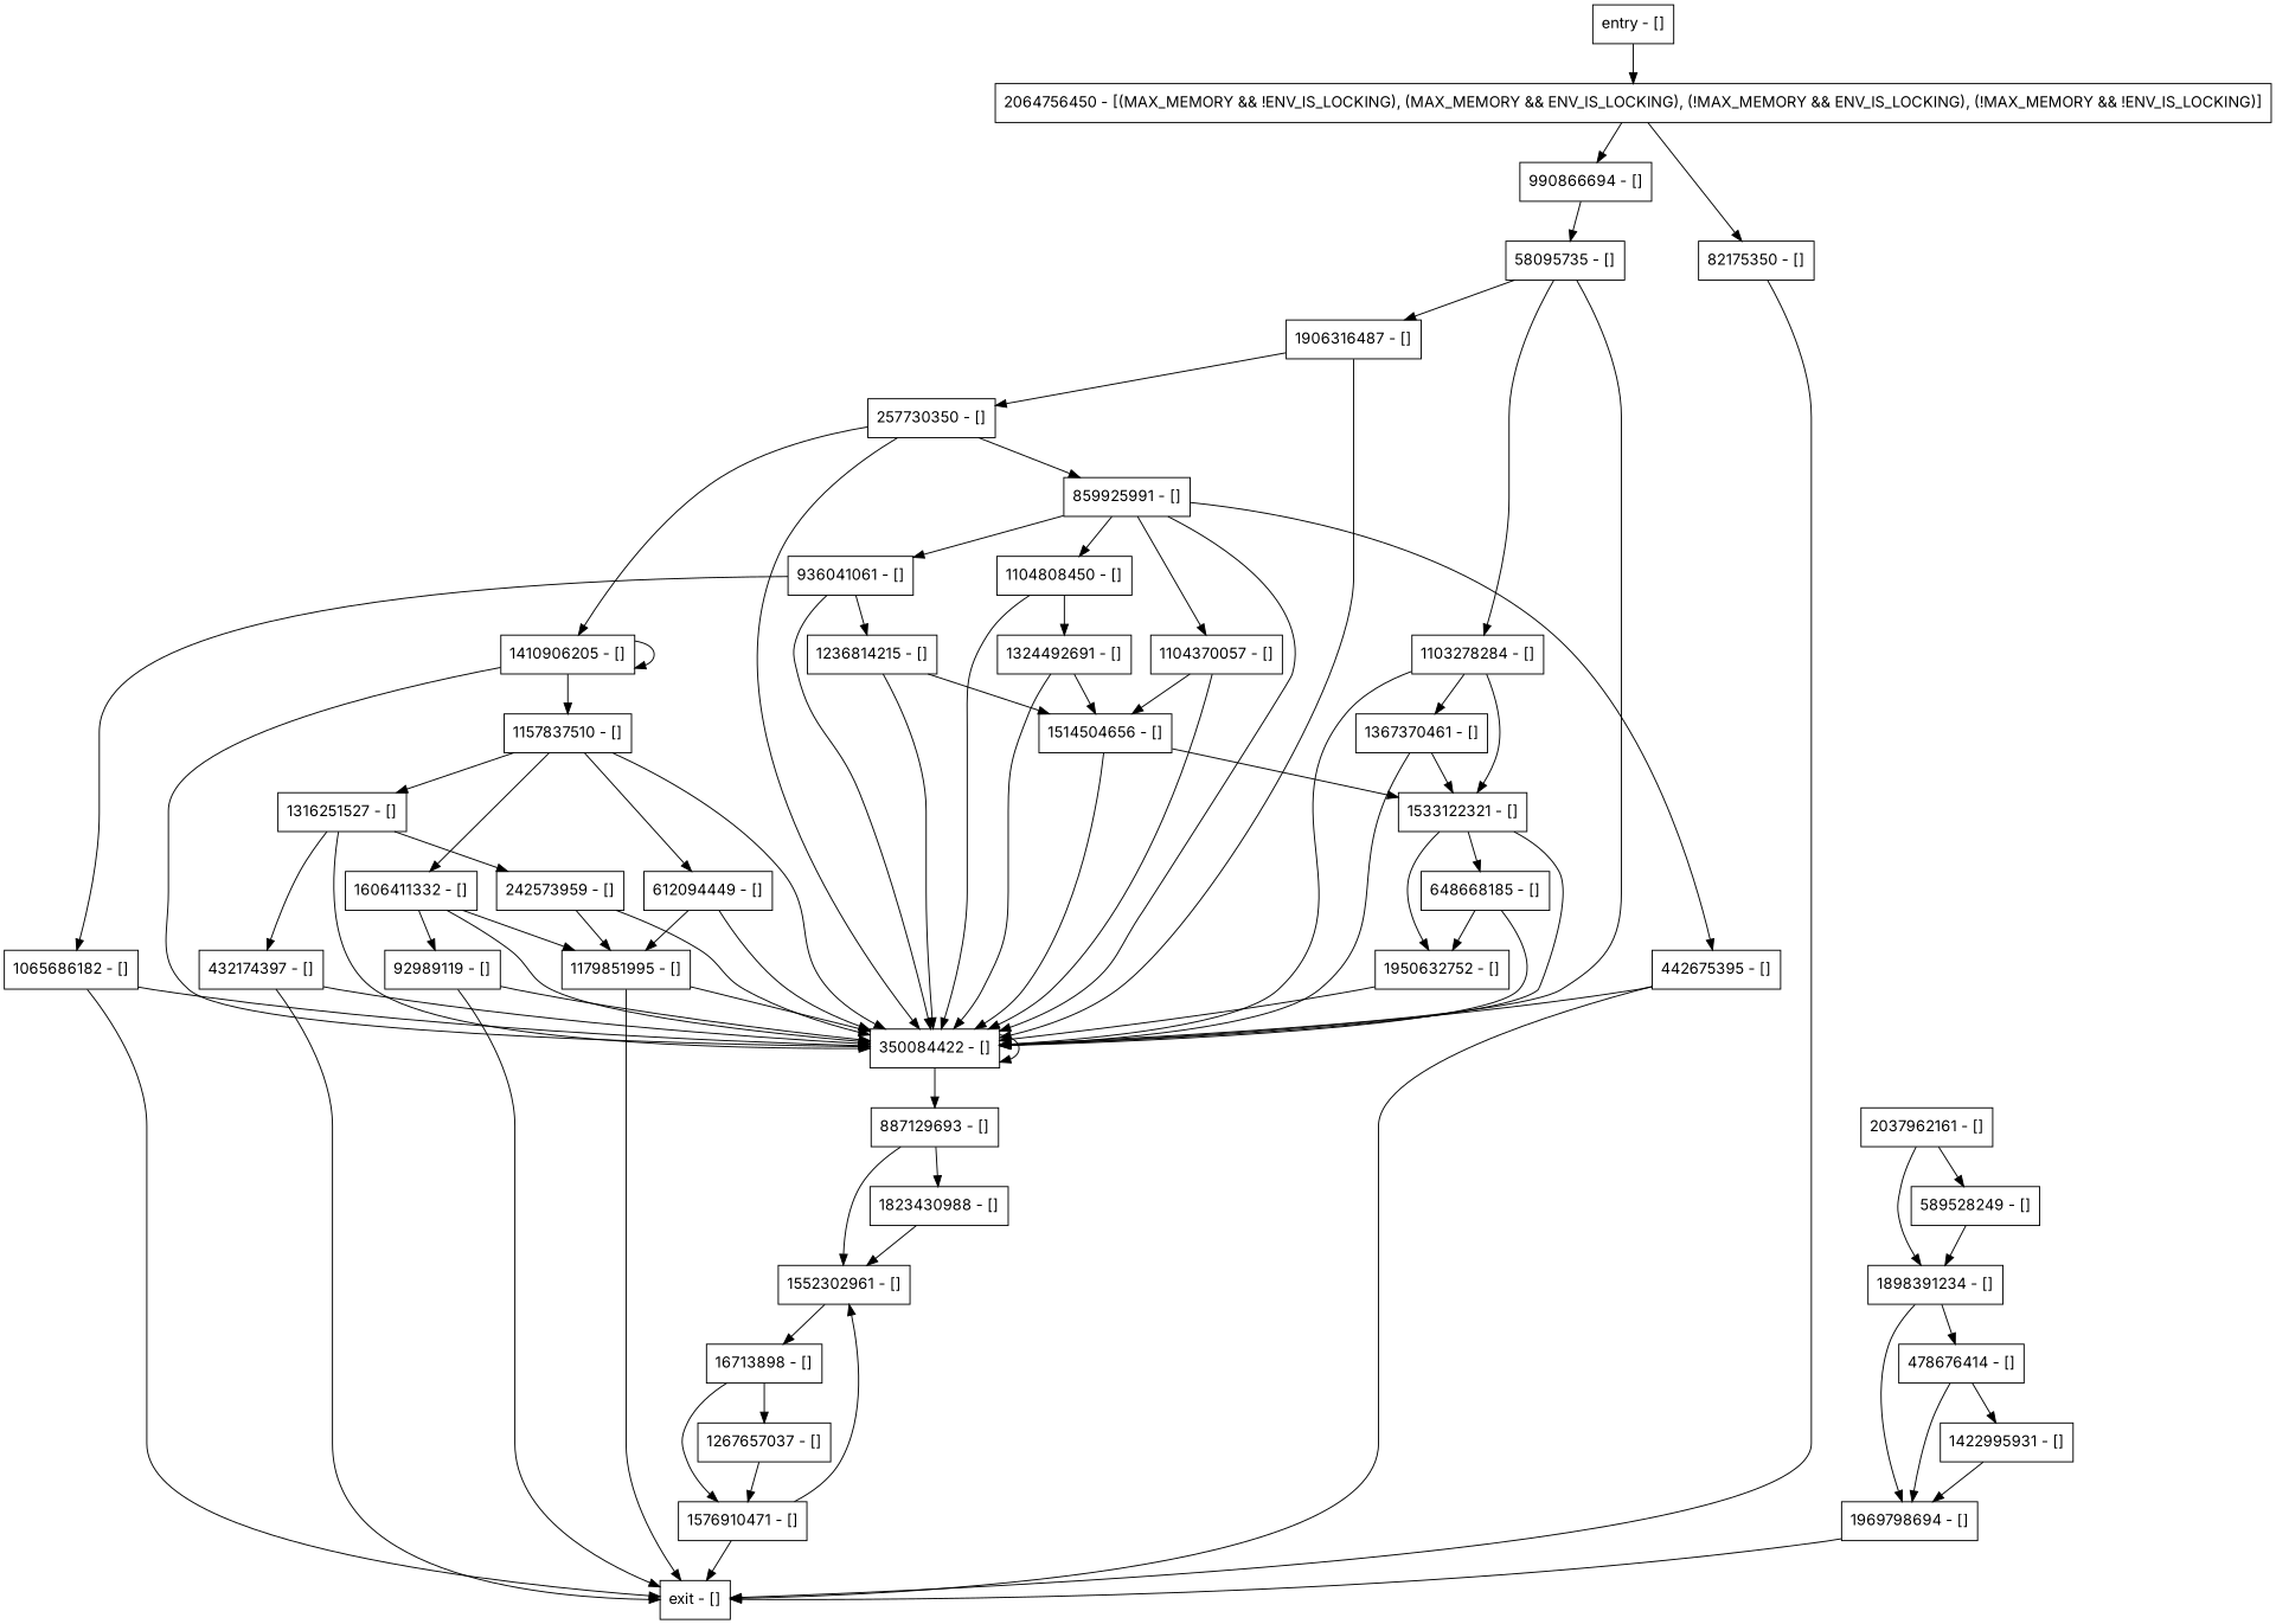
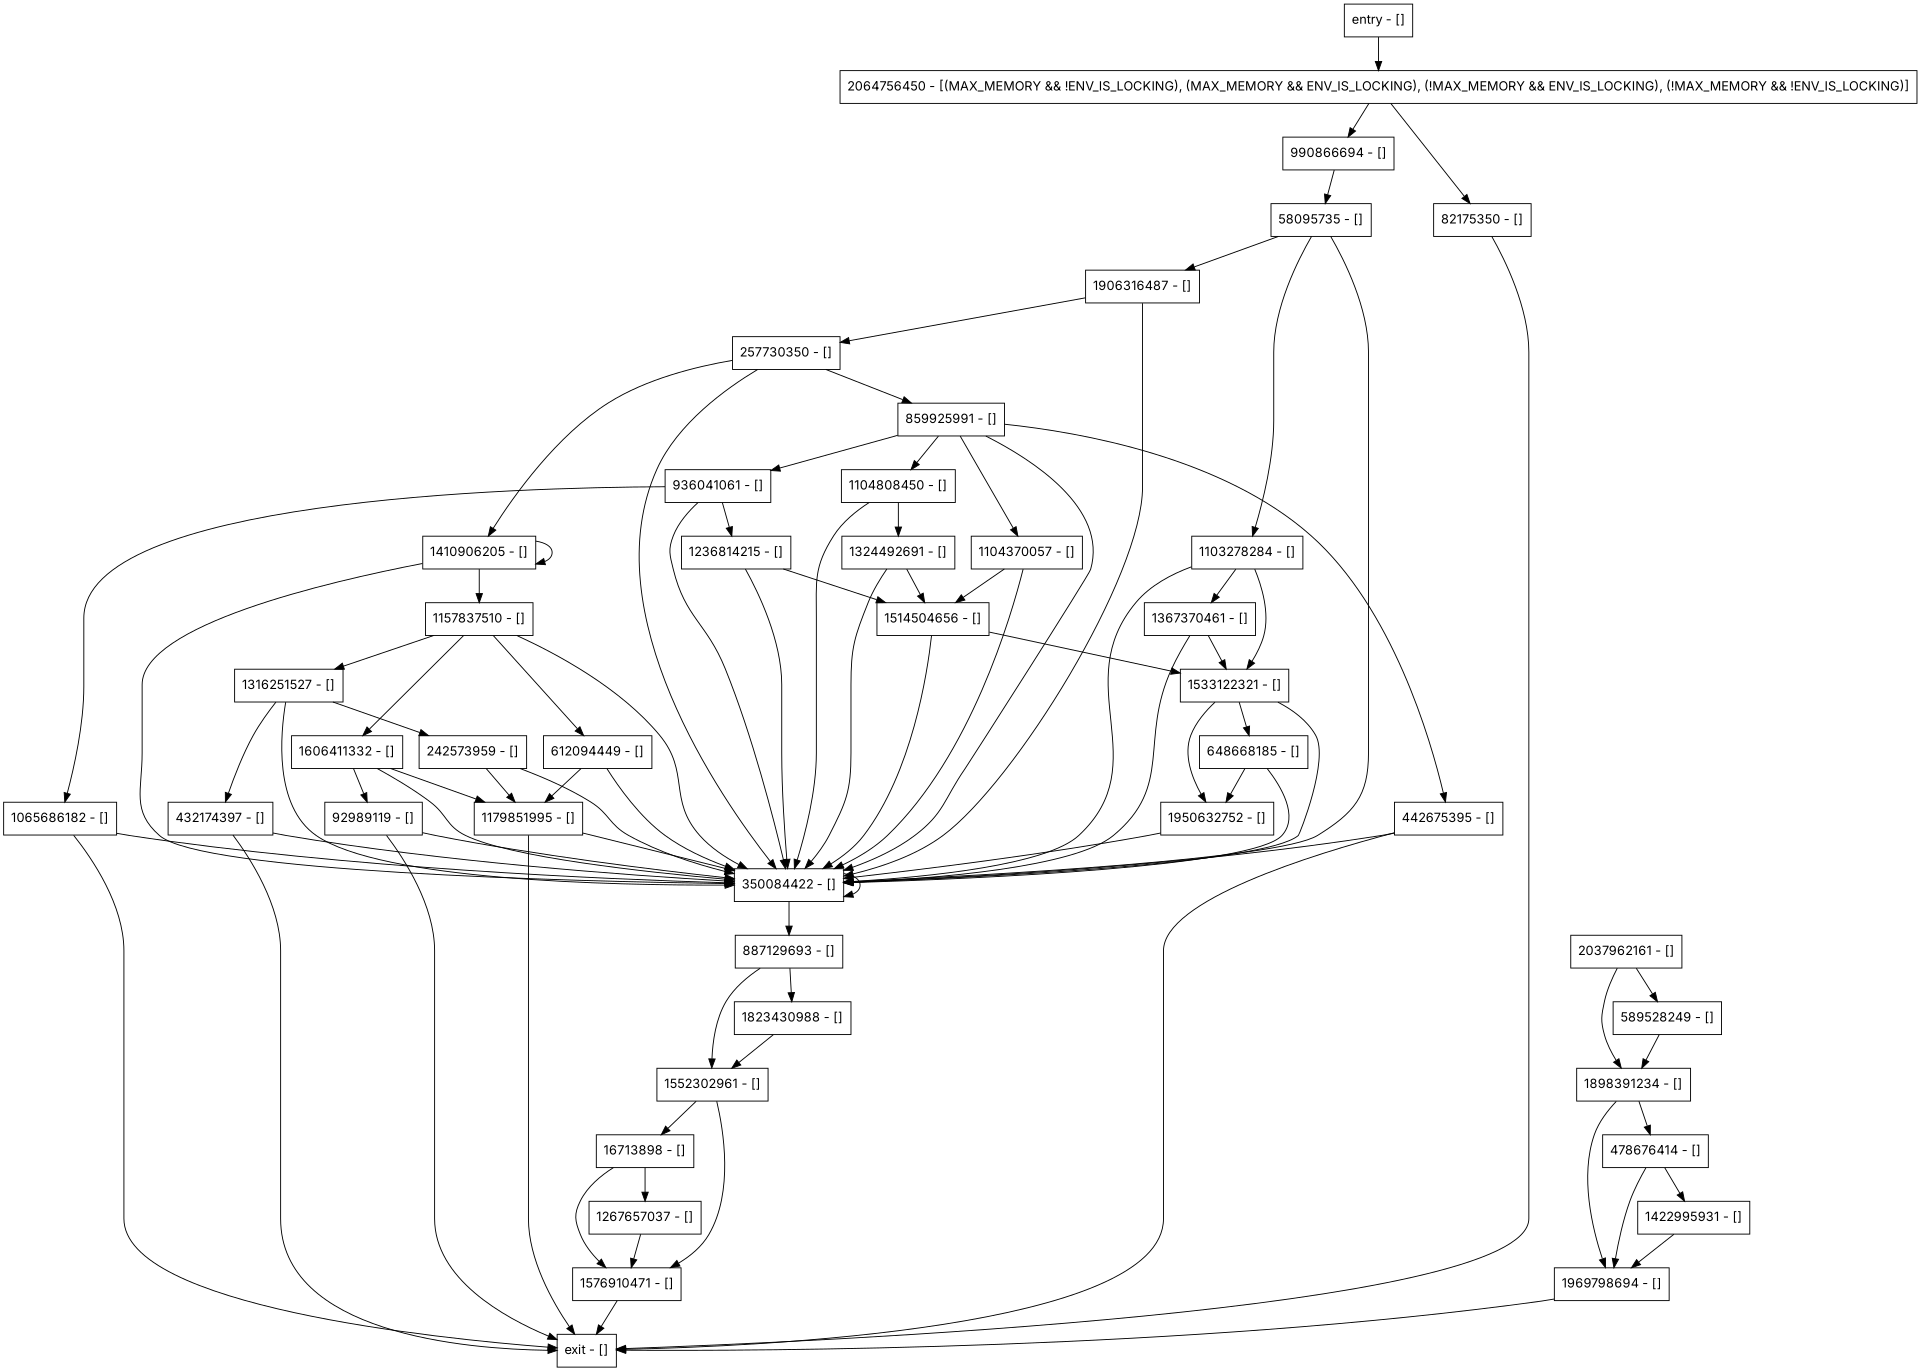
  digraph {
    fontname=Inter
    node [fontname=Inter shape=record]
    edge [fontname=Inter]
    n1 [label="1969798694 - []"]
    n2 [label="exit - []"]
    n3 [label="1104808450 - []"]
    n4 [label="350084422 - []"]
    n5 [label="1324492691 - []"]
    n6 [label="442675395 - []"]
    n7 [label="887129693 - []"]
    n8 [label="1514504656 - []"]
    n9 [label="612094449 - []"]
    n10 [label="1179851995 - []"]
    n11 [label="1533122321 - []"]
    n12 [label="1950632752 - []"]
    n13 [label="648668185 - []"]
    n14 [label="1576910471 - []"]
    n15 [label="2037962161 - []"]
    n16 [label="1898391234 - []"]
    n17 [label="589528249 - []"]
    n18 [label="990866694 - []"]
    n19 [label="58095735 - []"]
    n20 [label="1906316487 - []"]
    n21 [label="1103278284 - []"]
    n22 [label="859925991 - []"]
    n23 [label="1104370057 - []"]
    n24 [label="936041061 - []"]
    n25 [label="1236814215 - []"]
    n26 [label="1065686182 - []"]
    n27 [label="16713898 - []"]
    n28 [label="1267657037 - []"]
    n29 [label="1367370461 - []"]
    n30 [label="1157837510 - []"]
    n31 [label="1316251527 - []"]
    n32 [label="1606411332 - []"]
    n33 [label="432174397 - []"]
    n34 [label="242573959 - []"]
    n35 [label="92989119 - []"]
    n36 [label="257730350 - []"]
    n37 [label="1823430988 - []"]
    n38 [label="1552302961 - []"]
    n39 [label="478676414 - []"]
    n40 [label="1422995931 - []"]
    n41 [label="1410906205 - []"]
    n42 [label="82175350 - []"]
    n43 [label="entry - []"]
    n44 [label="2064756450 - [(MAX_MEMORY && !ENV_IS_LOCKING), (MAX_MEMORY && ENV_IS_LOCKING), (!MAX_MEMORY && ENV_IS_LOCKING), (!MAX_MEMORY && !ENV_IS_LOCKING)]"]
    n1 -> n2
    n3 -> n4
    n3 -> n5
    n4 -> n4
    n4 -> n7
    n5 -> n4
    n5 -> n8
    n6 -> n2
    n6 -> n4
    n7 -> n37
    n7 -> n38
    n8 -> n4
    n8 -> n11
    n9 -> n4
    n9 -> n10
    n10 -> n2
    n10 -> n4
    n11 -> n4
    n11 -> n12
    n11 -> n13
    n12 -> n4
    n13 -> n4
    n13 -> n12
    n14 -> n2
    n15 -> n16
    n15 -> n17
    n16 -> n1
    n16 -> n39
    n17 -> n16
    n18 -> n19
    n19 -> n4
    n19 -> n20
    n19 -> n21
    n20 -> n4
    n20 -> n36
    n21 -> n4
    n21 -> n11
    n21 -> n29
    n22 -> n3
    n22 -> n4
    n22 -> n6
    n22 -> n23
    n22 -> n24
    n23 -> n4
    n23 -> n8
    n24 -> n4
    n24 -> n25
    n24 -> n26
    n25 -> n4
    n25 -> n8
    n26 -> n2
    n26 -> n4
    n27 -> n14
    n27 -> n28
    n28 -> n14
    n29 -> n4
    n29 -> n11
    n30 -> n4
    n30 -> n9
    n30 -> n31
    n30 -> n32
    n31 -> n4
    n31 -> n33
    n31 -> n34
    n32 -> n4
    n32 -> n10
    n32 -> n35
    n33 -> n2
    n33 -> n4
    n34 -> n4
    n34 -> n10
    n35 -> n2
    n35 -> n4
    n36 -> n4
    n36 -> n22
    n36 -> n41
    n37 -> n38
-   n14 -> n38
+   n38 -> n14
    n38 -> n27
    n39 -> n1
    n39 -> n40
    n40 -> n1
    n41 -> n4
    n41 -> n30
    n41 -> n41
    n42 -> n2
    n43 -> n44
    n44 -> n18
    n44 -> n42
  }
